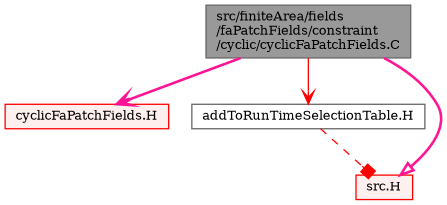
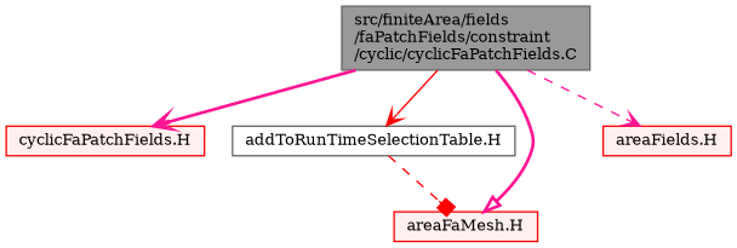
  digraph {
    fontname="DejaVu Serif"
    node [color=red fillcolor="#FFF0F0" fontname="DejaVu Serif" fontsize=10 shape=box style=filled]
    edge [arrowhead=vee color=deeppink fontname="DejaVu Serif" fontsize=10 labelfontname=Helvetica labelfontsize=10 style=bold]
    n1 [color=gray40 fillcolor=grey60 fontcolor=black height=0.2 label="src/finiteArea/fields\l/faPatchFields/constraint\l/cyclic/cyclicFaPatchFields.C" width=0.4]
    n2 [height=0.2 label="cyclicFaPatchFields.H" width=0.4]
    n3 [color=grey40 fillcolor=white height=0.2 label="addToRunTimeSelectionTable.H" width=0.4]
-   n4 [height=0.2 label="src.H" width=0.4]
+   n4 [height=0.2 label="areaFaMesh.H" width=0.4]
+   n5 [height=0.2 label="areaFields.H" width=0.4]
    n1 -> n2
    n1 -> n3 [color=red style=solid]
    n1 -> n4 [arrowhead=onormal]
+   n1 -> n5 [style=dashed]
    n3 -> n4 [arrowhead=box color=red style=dashed]
  }
